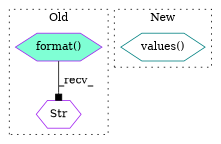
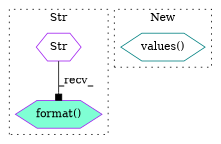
  digraph {
    node [a=75 shape=hexagon style=filled fillcolor=white color=purple]
    n1 [l="19,1" label="format()" s="1245,1269" fillcolor=aquamarine]
    n2 [a=66 l=11 label=Str s=1245]
    n3 [l=22 label="values()" s=1054 color=teal]
    subgraph cluster_1 {
-     label=Old
+     label=Str
      style=dotted
      n1
      n2
    }
    subgraph cluster_2 {
      label=New
      style=dotted
      n3
    }
-   n1 -> n2 [label=_recv_ arrowhead=box]
+   n2 -> n1 [label=_recv_ arrowhead=box]
  }
